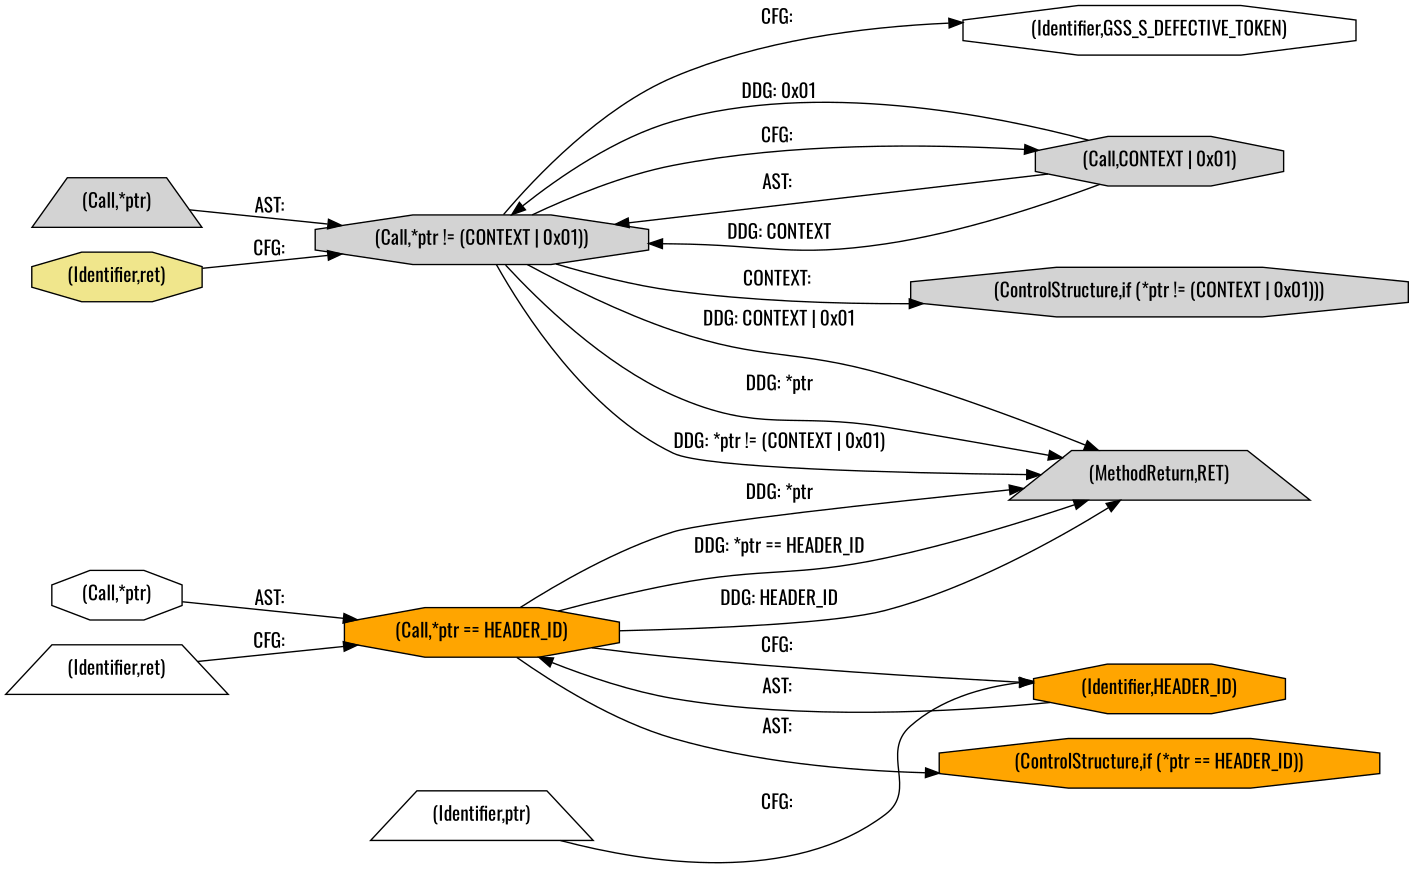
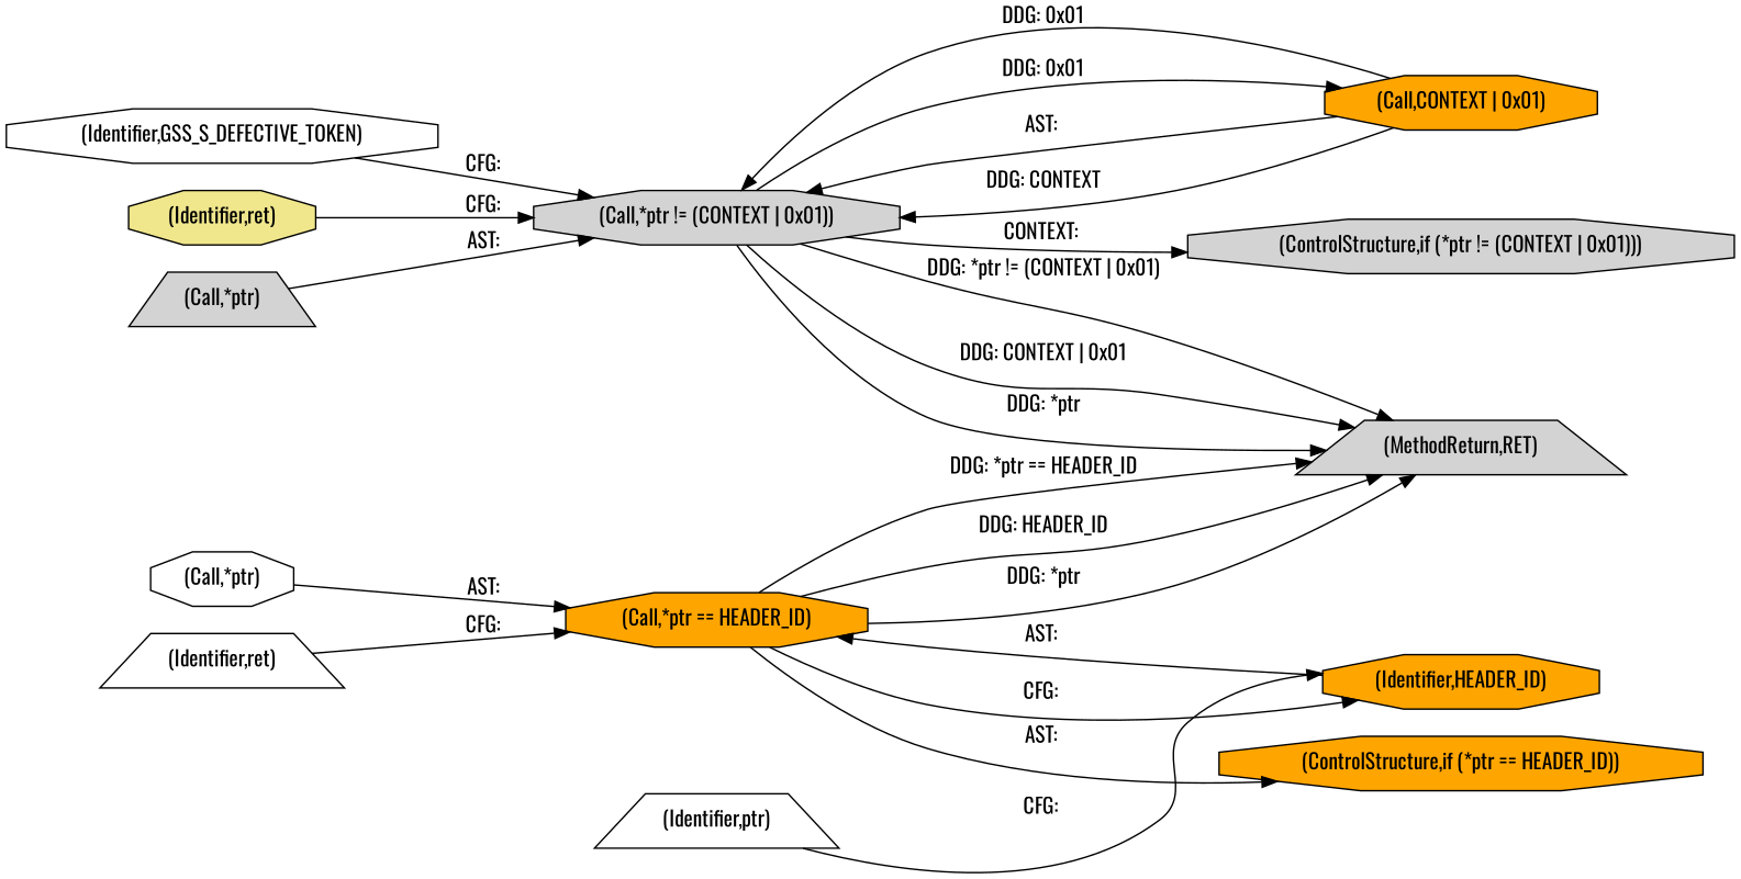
  digraph {
    fontname=Oswald
    rankdir=LR
    node [fillcolor=lightgrey fontname=Oswald shape=octagon style=filled]
    edge [fontname=Oswald]
    n1 [fillcolor=orange label="(Call,*ptr == HEADER_ID)"]
    n2 [label="(MethodReturn,RET)" shape=trapezium]
    n3 [fillcolor=orange label="(ControlStructure,if (*ptr == HEADER_ID))"]
    n4 [fillcolor=orange label="(Identifier,HEADER_ID)"]
    n5 [label="(Call,*ptr != (CONTEXT | 0x01))"]
    n6 [label="(ControlStructure,if (*ptr != (CONTEXT | 0x01)))"]
-   n7 [label="(Call,CONTEXT | 0x01)"]
+   n7 [fillcolor=orange label="(Call,CONTEXT | 0x01)"]
    n8 [fillcolor=white label="(Call,*ptr)"]
    n9 [fillcolor=white label="(Identifier,ret)" shape=trapezium]
    n10 [label="(Call,*ptr)" shape=trapezium]
    n11 [fillcolor=white label="(Identifier,GSS_S_DEFECTIVE_TOKEN)"]
    n12 [fillcolor=khaki label="(Identifier,ret)"]
    n13 [fillcolor=white label="(Identifier,ptr)" shape=trapezium]
    n1 -> n2 [label="DDG: *ptr"]
    n1 -> n2 [label="DDG: *ptr == HEADER_ID"]
    n1 -> n2 [label="DDG: HEADER_ID"]
    n1 -> n3 [label="AST: "]
    n1 -> n4 [label="CFG: "]
    n4 -> n1 [label="AST: "]
    n5 -> n2 [label="DDG: *ptr"]
    n5 -> n2 [label="DDG: *ptr != (CONTEXT | 0x01)"]
    n5 -> n2 [label="DDG: CONTEXT | 0x01"]
    n5 -> n6 [label="CONTEXT: "]
-   n5 -> n7 [label="CFG: "]
+   n5 -> n7 [label="DDG: 0x01"]
    n7 -> n5 [label="AST: "]
    n7 -> n5 [label="DDG: CONTEXT"]
    n7 -> n5 [label="DDG: 0x01"]
    n8 -> n1 [label="AST: "]
    n9 -> n1 [label="CFG: "]
    n10 -> n5 [label="AST: "]
-   n5 -> n11 [label="CFG: "]
+   n11 -> n5 [label="CFG: "]
    n12 -> n5 [label="CFG: "]
    n13 -> n4 [label="CFG: "]
  }
